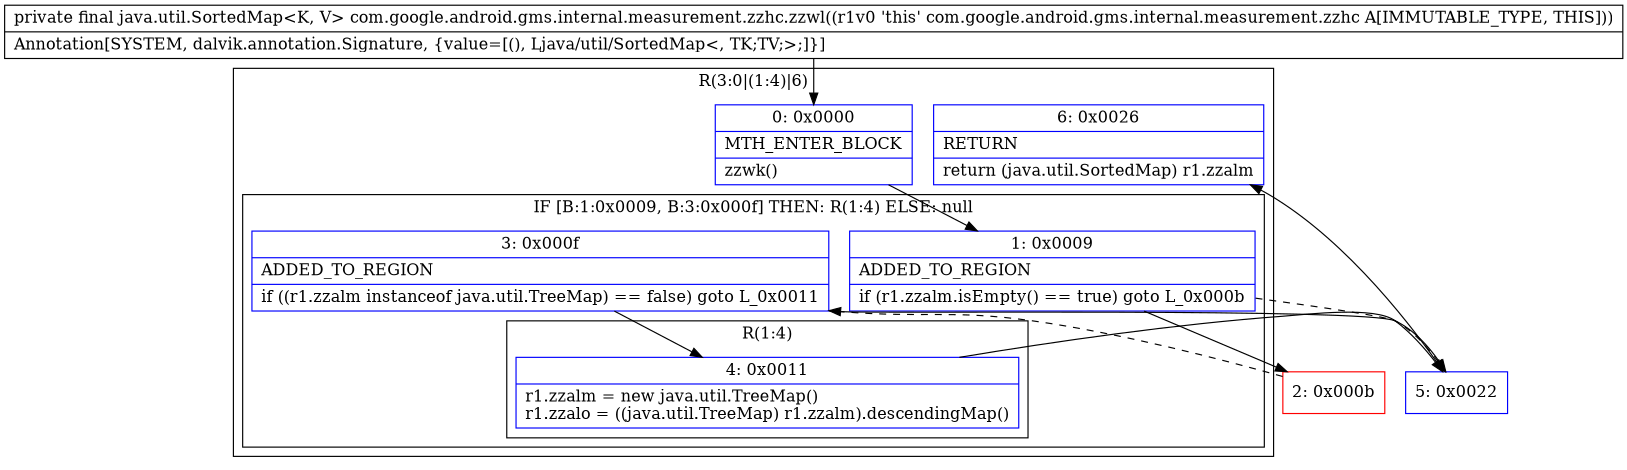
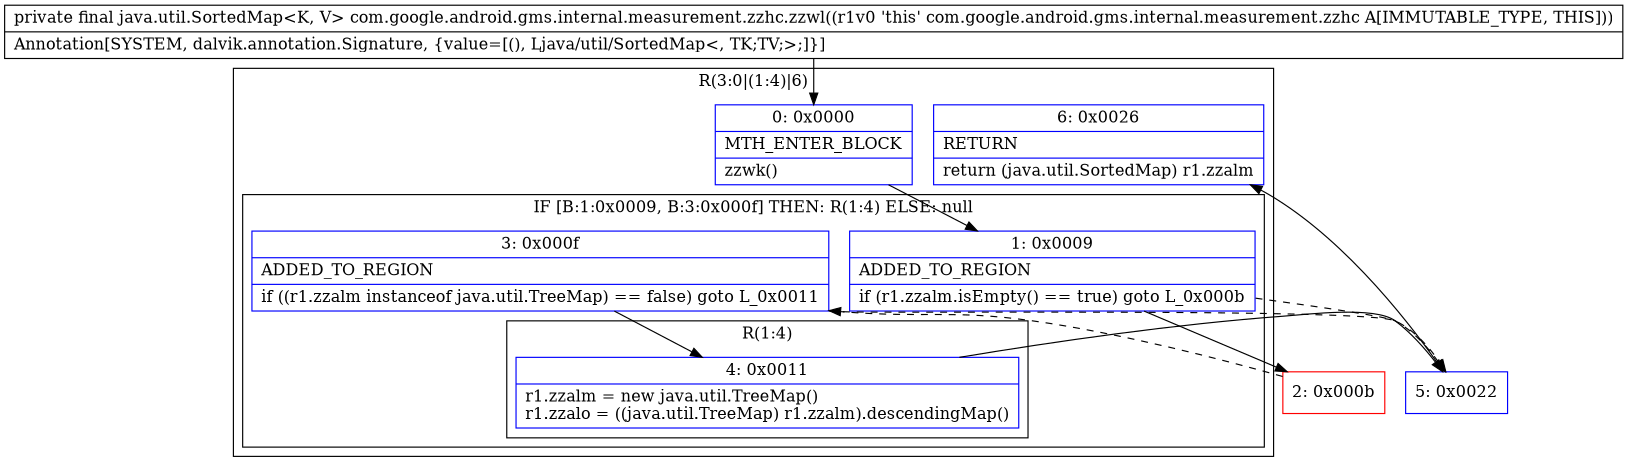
  digraph {
    node [color=blue shape=record]
    n1 [label="{4\:\ 0x0011|r1.zzalm = new java.util.TreeMap()\lr1.zzalo = ((java.util.TreeMap) r1.zzalm).descendingMap()\l}"]
    n2 [label="{1\:\ 0x0009|ADDED_TO_REGION\l|if (r1.zzalm.isEmpty() == true) goto L_0x000b\l}"]
    n3 [label="{3\:\ 0x000f|ADDED_TO_REGION\l|if ((r1.zzalm instanceof java.util.TreeMap) == false) goto L_0x0011\l}"]
    n4 [label="{0\:\ 0x0000|MTH_ENTER_BLOCK\l|zzwk()\l}"]
    n5 [label="{6\:\ 0x0026|RETURN\l|return (java.util.SortedMap) r1.zzalm\l}"]
    n6 [label="{5\:\ 0x0022}"]
    n7 [color=red label="{2\:\ 0x000b}"]
    n8 [label="{private final java.util.SortedMap\<K, V\> com.google.android.gms.internal.measurement.zzhc.zzwl((r1v0 'this' com.google.android.gms.internal.measurement.zzhc A[IMMUTABLE_TYPE, THIS]))  | Annotation[SYSTEM, dalvik.annotation.Signature, \{value=[(), Ljava\/util\/SortedMap\<, TK;TV;\>;]\}]\l}" color=""]
    subgraph cluster_1 {
      label="R(3:0|(1:4)|6)"
      n4
      n5
      subgraph cluster_2 {
        label="IF [B:1:0x0009, B:3:0x000f] THEN: R(1:4) ELSE: null"
        n2
        n3
        subgraph cluster_3 {
          label="R(1:4)"
          n1
        }
      }
    }
    n1 -> n6
    n2 -> n6 [style=dashed]
    n2 -> n7
    n3 -> n1
-   n3 -> n6 [style=solid]
+   n3 -> n6 [style=dashed]
    n4 -> n2
    n6 -> n5
    n7 -> n3 [style=dashed]
    n8 -> n4
  }
